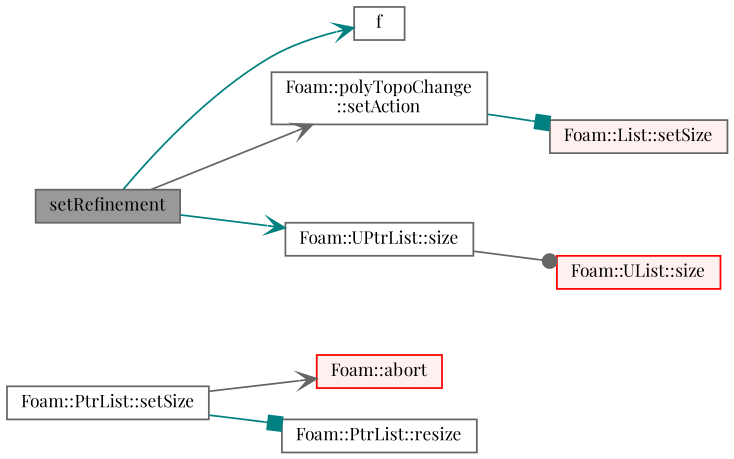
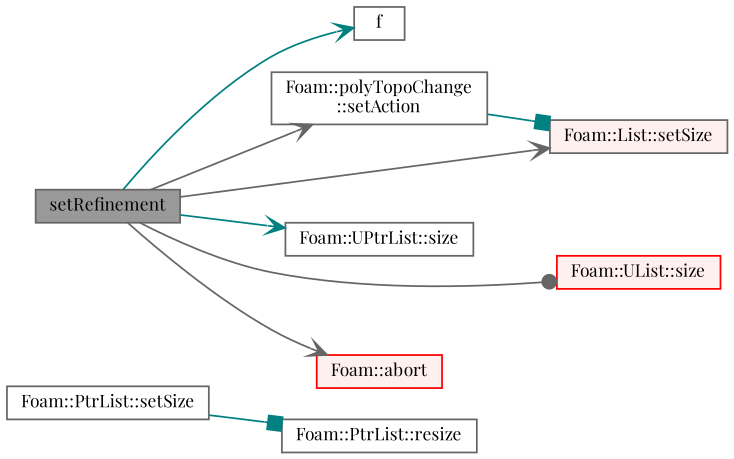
  digraph {
    fontname="Playfair Display"
    rankdir=LR
    node [color=grey40 fillcolor=white fontname="Playfair Display" fontsize=10 shape=box style=filled]
    edge [arrowhead=vee color=gray40 fontname="Playfair Display" fontsize=10 labelfontname=Helvetica labelfontsize=10 style=solid]
    n1 [color=gray40 fillcolor=grey60 fontcolor=black height=0.2 label=setRefinement width=0.4]
    n2 [color=red fillcolor="#FFF0F0" height=0.2 label="Foam::abort" width=0.4]
    n3 [height=0.2 label=f width=0.4]
    n4 [height=0.2 label="Foam::polyTopoChange\l::setAction" width=0.4]
    n5 [fillcolor="#FFF0F0" height=0.2 label="Foam::List::setSize" width=0.4]
    n6 [height=0.2 label="Foam::UPtrList::size" width=0.4]
    n7 [color=red fillcolor="#FFF0F0" height=0.2 label="Foam::UList::size" width=0.4]
    n8 [height=0.2 label="Foam::PtrList::resize" width=0.4]
    n9 [height=0.2 label="Foam::PtrList::setSize" width=0.4]
-   n9 -> n2
+   n1 -> n2
    n1 -> n3 [color=teal]
    n1 -> n4
+   n1 -> n5
    n1 -> n6 [color=teal]
-   n6 -> n7 [arrowhead=dot]
+   n1 -> n7 [arrowhead=dot]
    n4 -> n5 [arrowhead=box color=teal]
    n9 -> n8 [arrowhead=box color=teal]
  }
